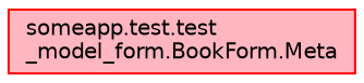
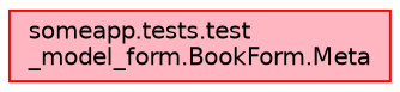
  digraph {
    rankdir=LR
-   n1 [color=red fillcolor=lightpink fontname=Helvetica fontsize=10 height=0.2 label="someapp.test.test\l_model_form.BookForm.Meta" shape=record style=filled width=0.4]
+   n1 [color=red fillcolor=lightpink fontname=Helvetica fontsize=10 height=0.2 label="someapp.tests.test\l_model_form.BookForm.Meta" shape=record style=filled width=0.4]
  }
